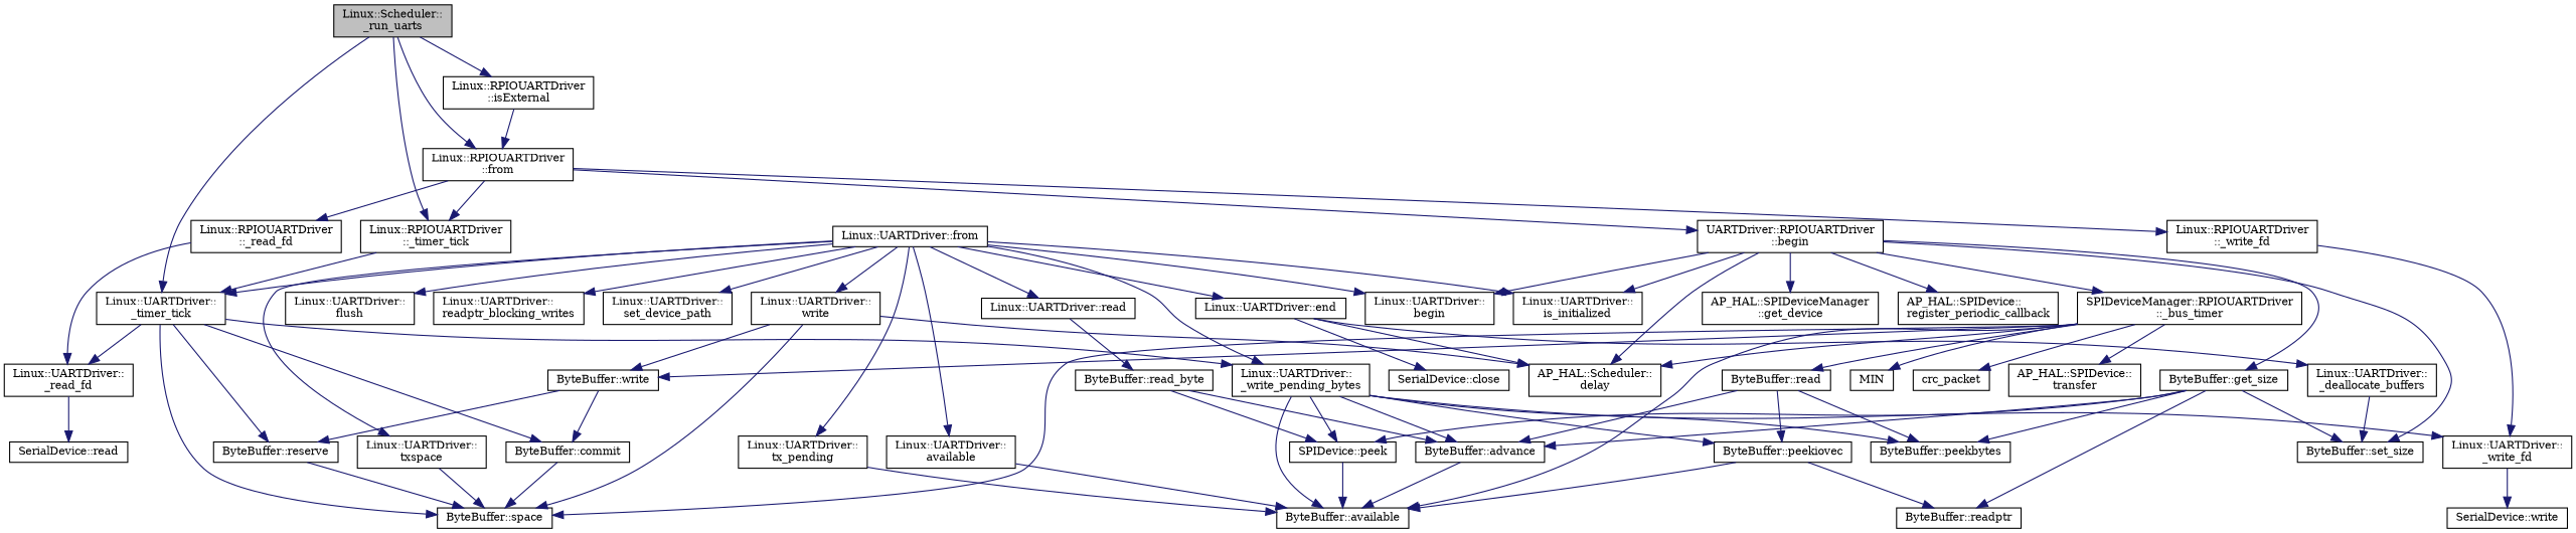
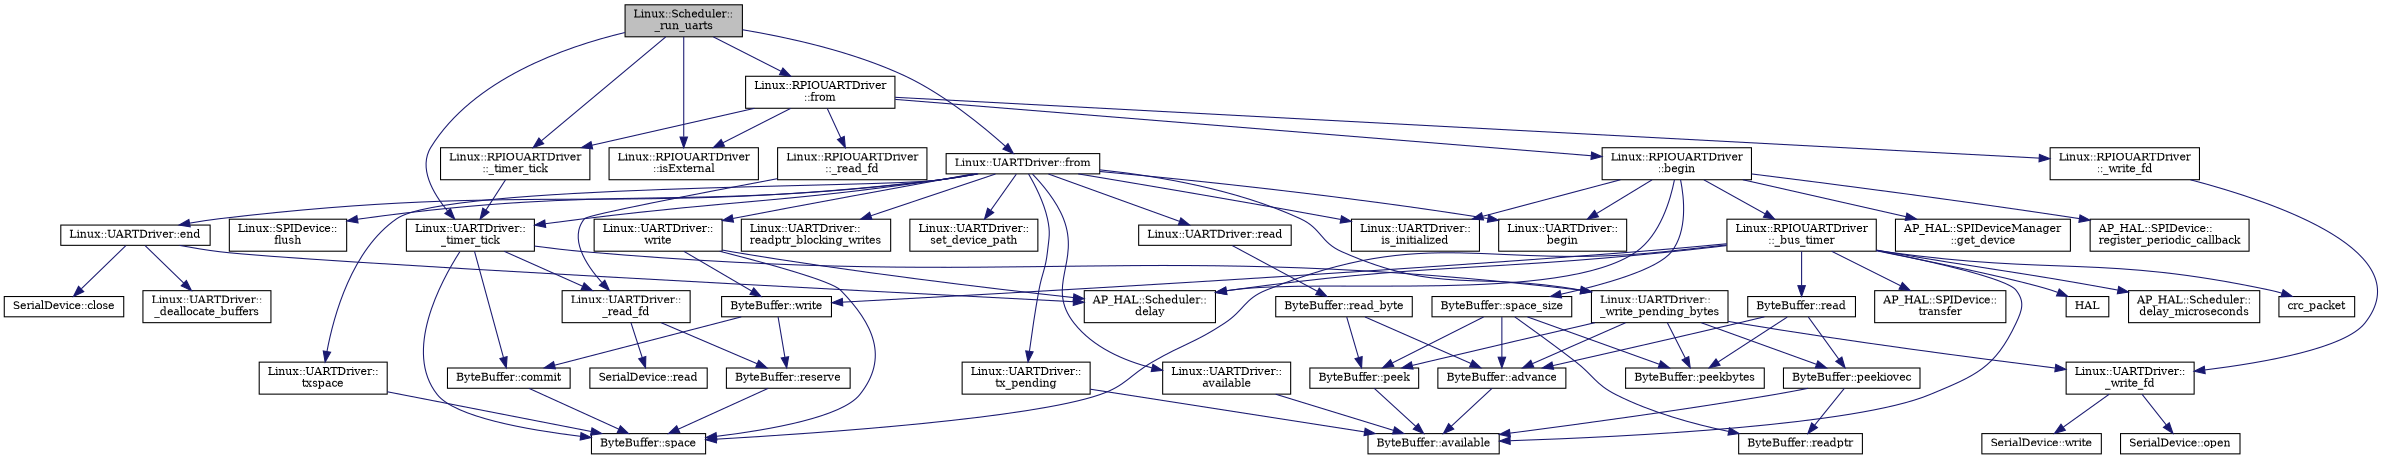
  digraph {
    fontname="DejaVu Serif"
    rankdir=TB
    node [color=black fillcolor=white fontname="DejaVu Serif" fontsize=10 shape=record style=filled]
    edge [color=midnightblue fontname="DejaVu Serif" fontsize=10 labelfontname=Helvetica labelfontsize=10 style=solid]
    n1 [fillcolor=grey75 fontcolor=black height=0.2 label="Linux::Scheduler::\l_run_uarts" width=0.4]
    n2 [height=0.2 label="Linux::UARTDriver::from" width=0.4]
    n3 [height=0.2 label="Linux::UARTDriver::\l_timer_tick" width=0.4]
    n4 [height=0.2 label="Linux::RPIOUARTDriver\l::from" width=0.4]
    n5 [height=0.2 label="Linux::RPIOUARTDriver\l::_timer_tick" width=0.4]
    n6 [height=0.2 label="Linux::RPIOUARTDriver\l::isExternal" width=0.4]
    n7 [height=0.2 label="Linux::UARTDriver::\lbegin" width=0.4]
    n8 [height=0.2 label="Linux::UARTDriver::end" width=0.4]
-   n9 [height=0.2 label="Linux::UARTDriver::\lflush" width=0.4]
+   n9 [height=0.2 label="Linux::SPIDevice::\lflush" width=0.4]
    n10 [height=0.2 label="Linux::UARTDriver::\lis_initialized" width=0.4]
    n11 [height=0.2 label="Linux::UARTDriver::\lreadptr_blocking_writes" width=0.4]
    n12 [height=0.2 label="Linux::UARTDriver::\ltx_pending" width=0.4]
    n13 [height=0.2 label="Linux::UARTDriver::\lavailable" width=0.4]
    n14 [height=0.2 label="Linux::UARTDriver::\ltxspace" width=0.4]
    n15 [height=0.2 label="Linux::UARTDriver::read" width=0.4]
    n16 [height=0.2 label="Linux::UARTDriver::\lwrite" width=0.4]
    n17 [height=0.2 label="Linux::UARTDriver::\lset_device_path" width=0.4]
    n18 [height=0.2 label="Linux::UARTDriver::\l_write_pending_bytes" width=0.4]
    n19 [height=0.2 label="ByteBuffer::space" width=0.4]
    n20 [height=0.2 label="ByteBuffer::reserve" width=0.4]
    n21 [height=0.2 label="ByteBuffer::commit" width=0.4]
    n22 [height=0.2 label="Linux::UARTDriver::\l_read_fd" width=0.4]
-   n23 [height=0.2 label="UARTDriver::RPIOUARTDriver\l::begin" width=0.4]
+   n23 [height=0.2 label="Linux::RPIOUARTDriver\l::begin" width=0.4]
    n24 [height=0.2 label="Linux::RPIOUARTDriver\l::_write_fd" width=0.4]
    n25 [height=0.2 label="Linux::RPIOUARTDriver\l::_read_fd" width=0.4]
    n26 [height=0.2 label="AP_HAL::Scheduler::\ldelay" width=0.4]
    n27 [height=0.2 label="SerialDevice::close" width=0.4]
    n28 [height=0.2 label="Linux::UARTDriver::\l_deallocate_buffers" width=0.4]
    n29 [height=0.2 label="ByteBuffer::available" width=0.4]
    n30 [height=0.2 label="ByteBuffer::read_byte" width=0.4]
    n31 [height=0.2 label="ByteBuffer::write" width=0.4]
-   n32 [height=0.2 label="SPIDevice::peek" width=0.4]
+   n32 [height=0.2 label="ByteBuffer::peek" width=0.4]
    n33 [height=0.2 label="ByteBuffer::advance" width=0.4]
    n34 [height=0.2 label="ByteBuffer::peekbytes" width=0.4]
    n35 [height=0.2 label="ByteBuffer::peekiovec" width=0.4]
    n36 [height=0.2 label="Linux::UARTDriver::\l_write_fd" width=0.4]
-   n37 [height=0.2 label="ByteBuffer::set_size" width=0.4]
    n38 [height=0.2 label="ByteBuffer::readptr" width=0.4]
+   n39 [height=0.2 label="SerialDevice::open" width=0.4]
    n40 [height=0.2 label="SerialDevice::write" width=0.4]
    n41 [height=0.2 label="SerialDevice::read" width=0.4]
    n42 [height=0.2 label="AP_HAL::SPIDeviceManager\l::get_device" width=0.4]
    n43 [height=0.2 label="AP_HAL::SPIDevice::\lregister_periodic_callback" width=0.4]
-   n44 [height=0.2 label="SPIDeviceManager::RPIOUARTDriver\l::_bus_timer" width=0.4]
-   n45 [height=0.2 label="ByteBuffer::get_size" width=0.4]
+   n44 [height=0.2 label="Linux::RPIOUARTDriver\l::_bus_timer" width=0.4]
+   n45 [height=0.2 label="ByteBuffer::space_size" width=0.4]
    n46 [height=0.2 label=crc_packet width=0.4]
    n47 [height=0.2 label="AP_HAL::SPIDevice::\ltransfer" width=0.4]
-   n48 [height=0.2 label=MIN width=0.4]
+   n48 [height=0.2 label=HAL width=0.4]
    n49 [height=0.2 label="ByteBuffer::read" width=0.4]
+   n50 [height=0.2 label="AP_HAL::Scheduler::\ldelay_microseconds" width=0.4]
+   n1 -> n2
    n1 -> n3
    n1 -> n4
    n1 -> n5
    n1 -> n6
    n2 -> n3
    n2 -> n7
    n2 -> n8
    n2 -> n9
    n2 -> n10
    n2 -> n11
    n2 -> n12
    n2 -> n13
    n2 -> n14
    n2 -> n15
    n2 -> n16
    n2 -> n17
    n2 -> n18
    n3 -> n18
    n3 -> n19
-   n3 -> n20
+   n22 -> n20
    n3 -> n21
    n3 -> n22
    n4 -> n5
-   n6 -> n4
+   n4 -> n6
    n4 -> n23
    n4 -> n24
    n4 -> n25
    n5 -> n3
    n8 -> n26
    n8 -> n27
    n8 -> n28
    n12 -> n29
    n13 -> n29
    n14 -> n19
    n15 -> n30
    n16 -> n19
    n16 -> n26
    n16 -> n31
-   n18 -> n29
    n18 -> n32
    n18 -> n33
    n18 -> n34
    n18 -> n35
    n18 -> n36
    n20 -> n19
    n21 -> n19
    n22 -> n41
    n23 -> n7
    n23 -> n10
    n23 -> n26
-   n23 -> n37
    n23 -> n42
    n23 -> n43
    n23 -> n44
    n23 -> n45
    n24 -> n36
    n25 -> n22
-   n28 -> n37
    n30 -> n32
    n30 -> n33
    n31 -> n20
    n31 -> n21
    n32 -> n29
    n33 -> n29
    n35 -> n29
    n35 -> n38
+   n36 -> n39
    n36 -> n40
    n44 -> n19
    n44 -> n26
    n44 -> n29
    n44 -> n31
    n44 -> n46
    n44 -> n47
    n44 -> n48
    n44 -> n49
+   n44 -> n50
    n45 -> n32
    n45 -> n33
    n45 -> n34
-   n45 -> n37
    n45 -> n38
    n49 -> n33
    n49 -> n34
    n49 -> n35
  }
